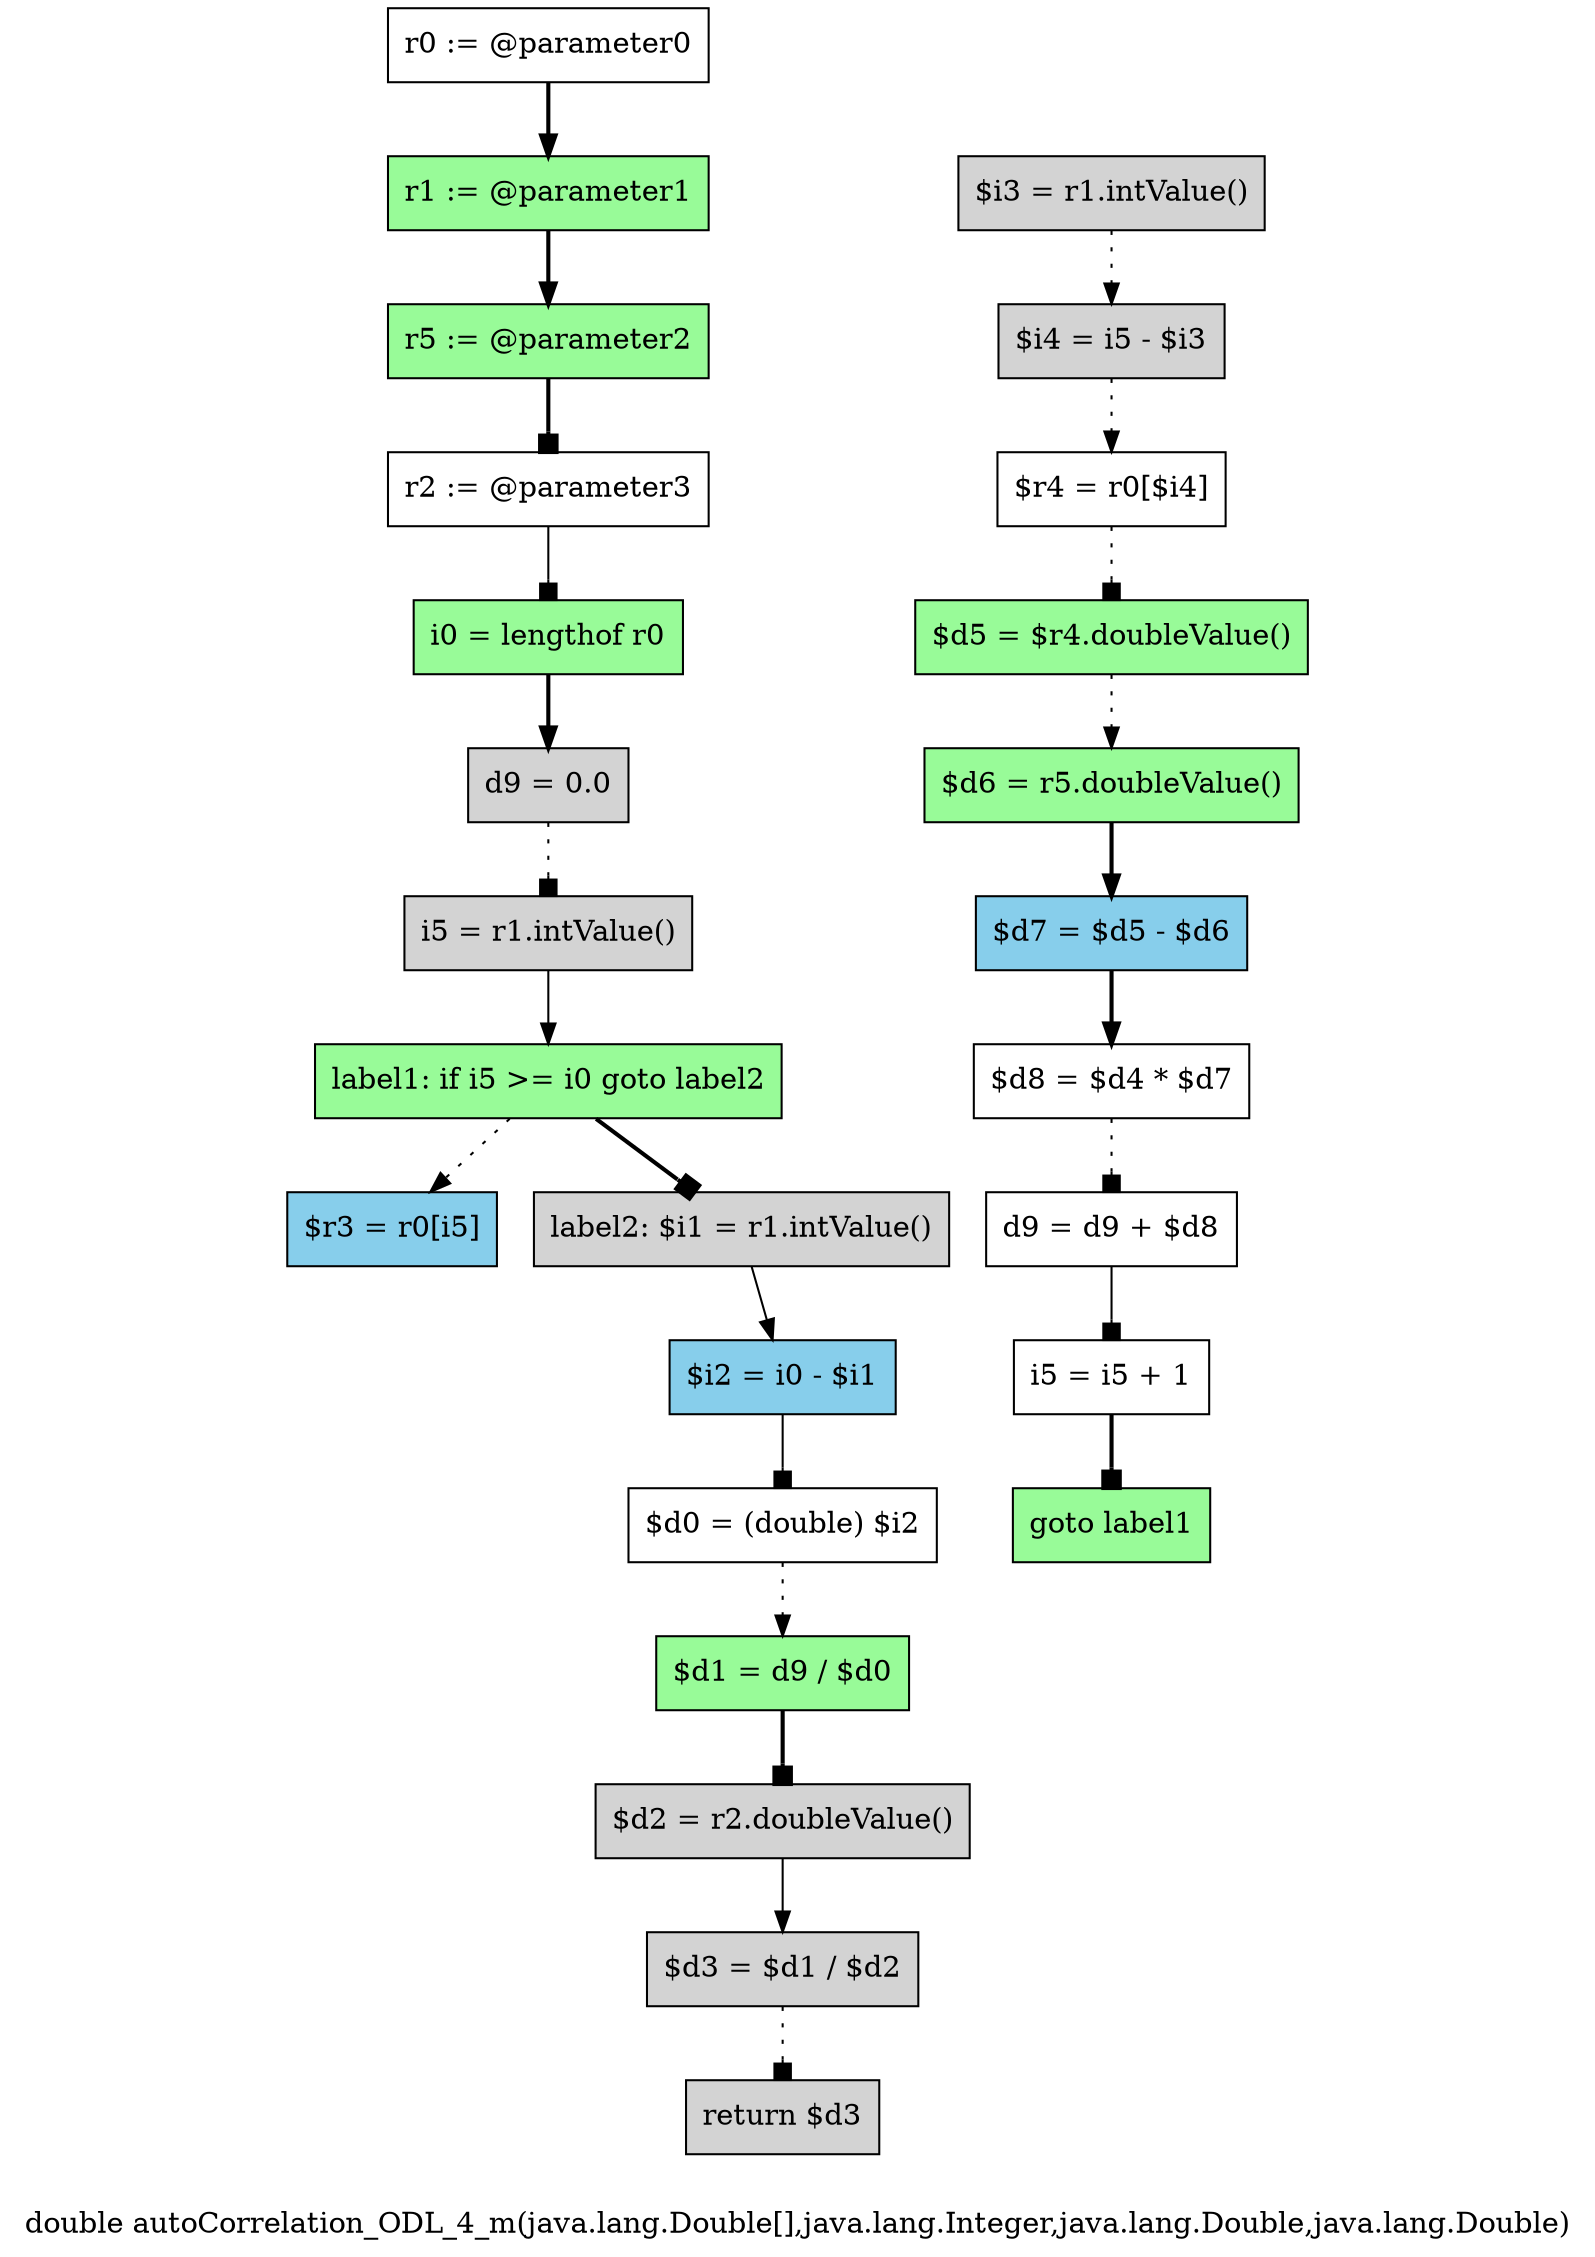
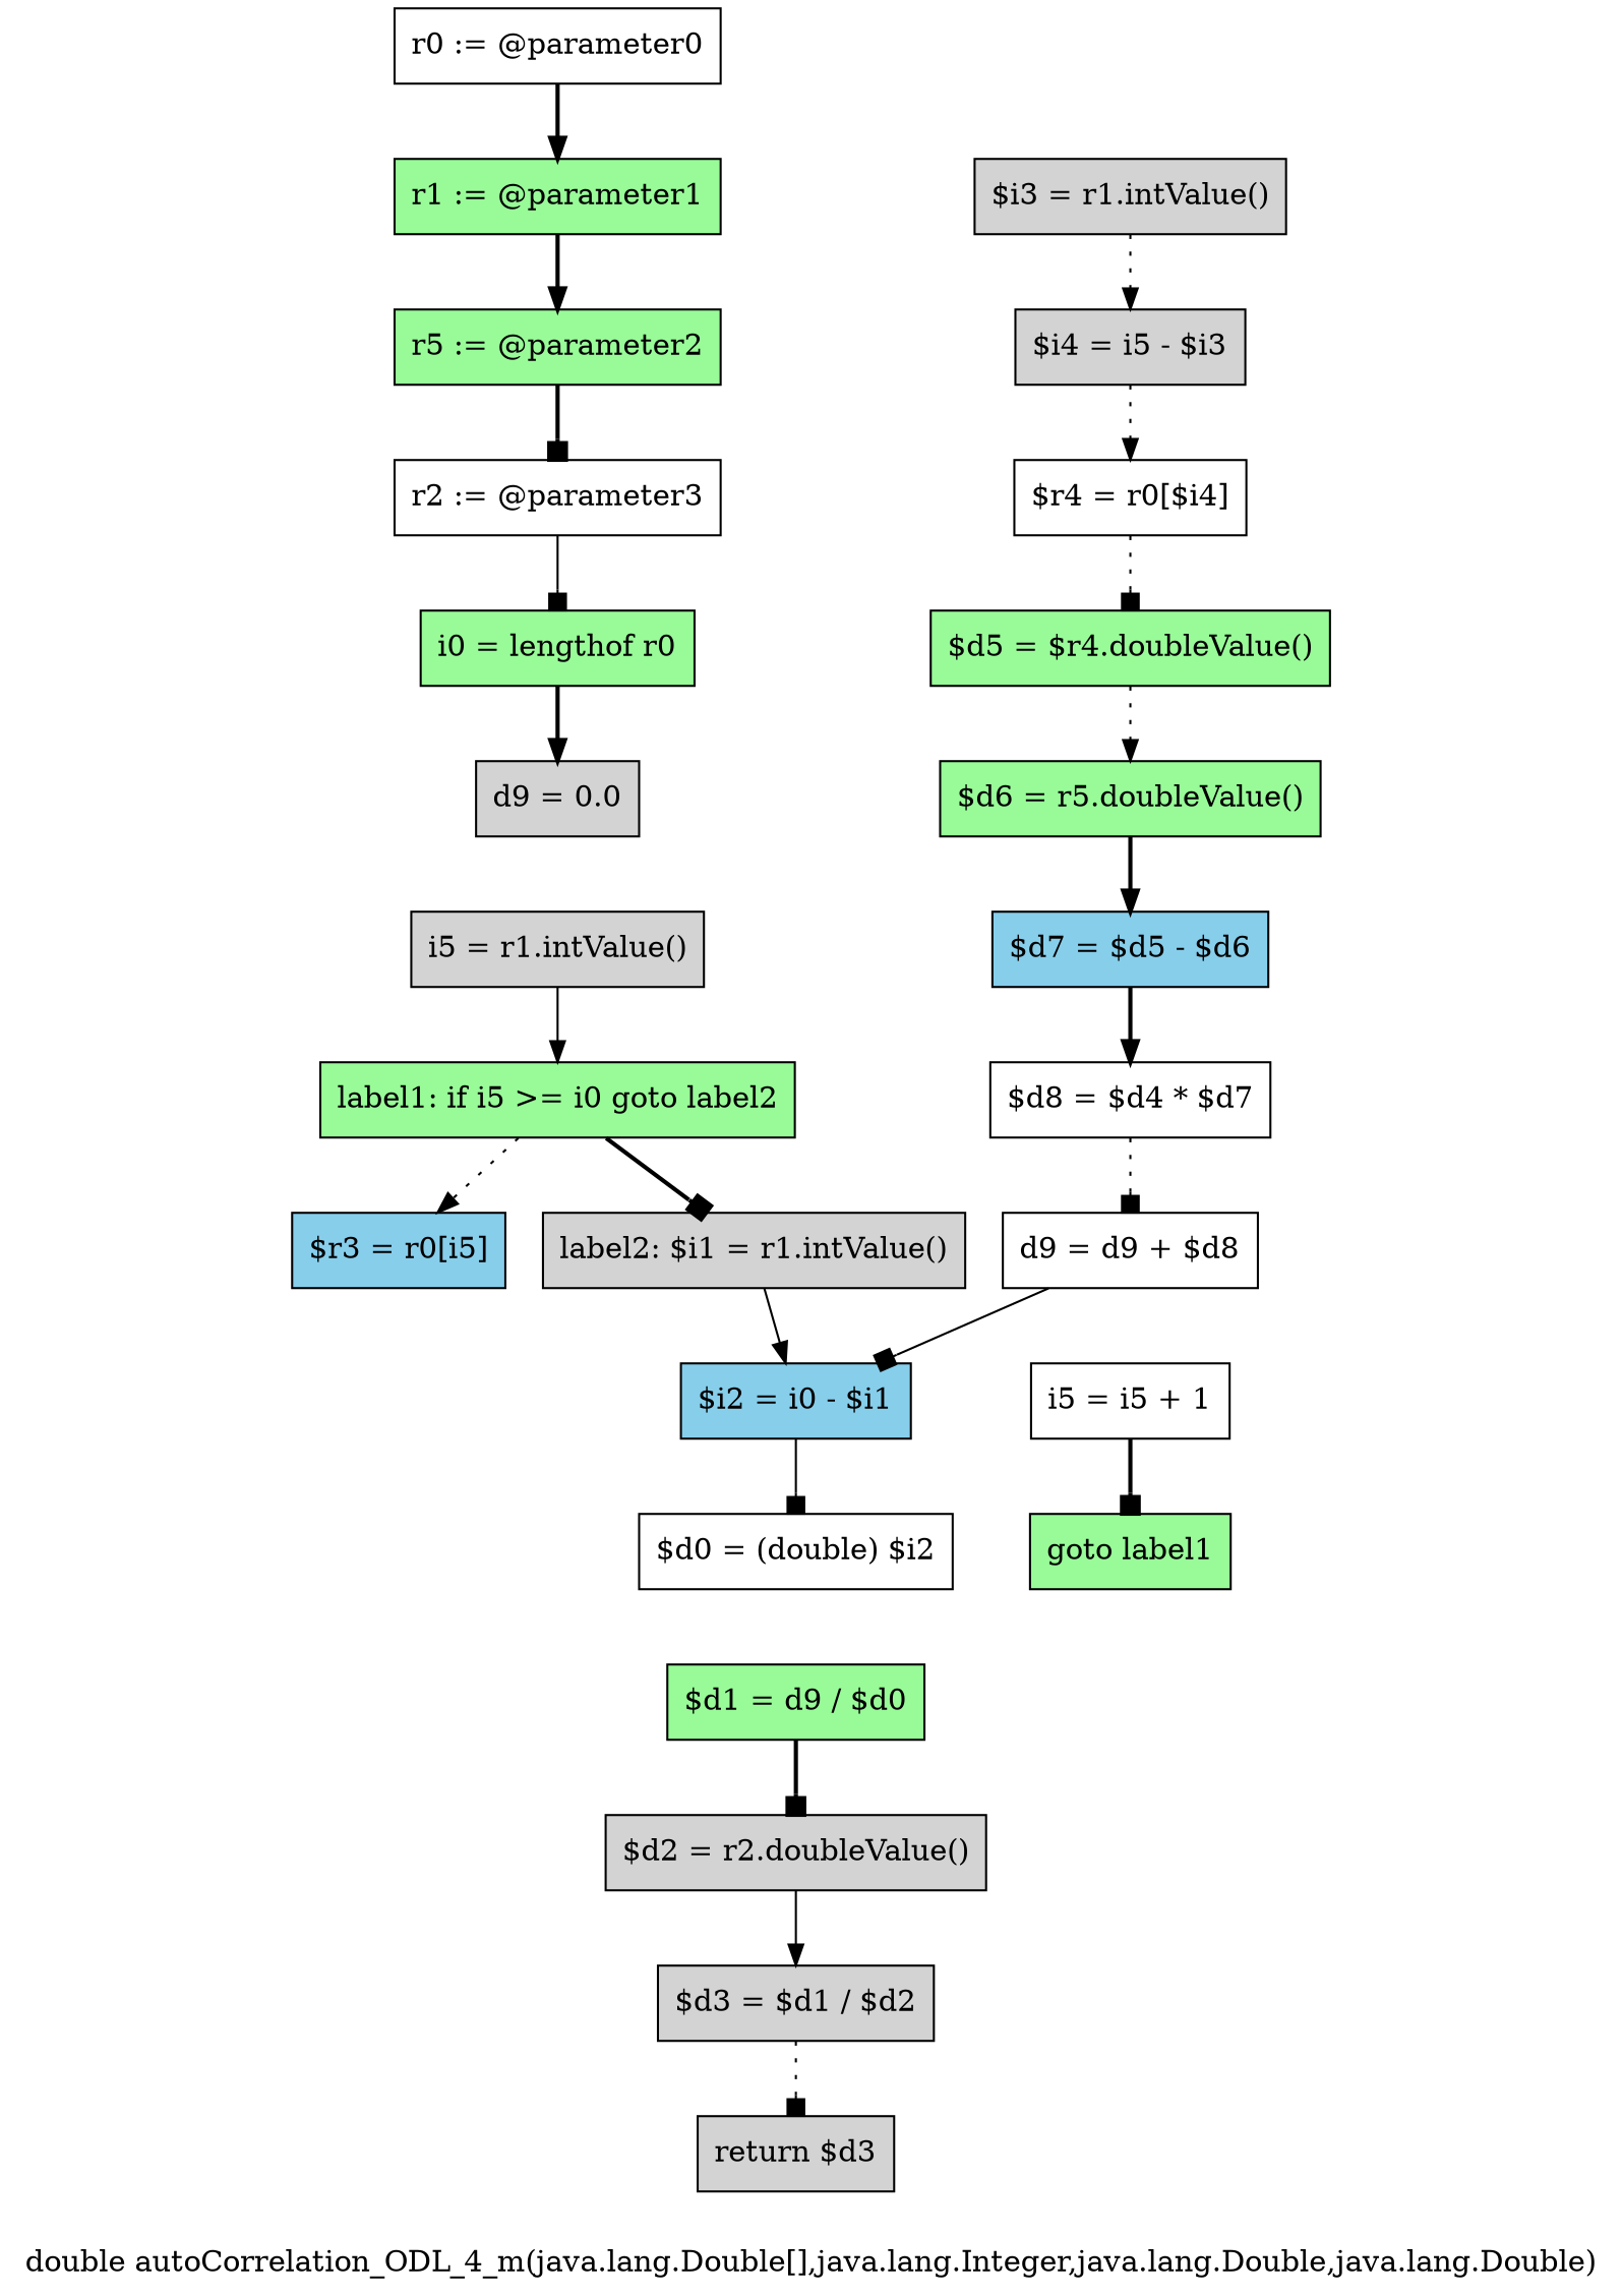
  digraph {
    label="double autoCorrelation_ODL_4_m(java.lang.Double[],java.lang.Integer,java.lang.Double,java.lang.Double)"
    node [fillcolor=palegreen shape=box style=filled]
    edge [arrowhead=normal style=bold]
    n1 [fillcolor=white label="r0 := @parameter0"]
    n2 [label="r1 := @parameter1"]
    n3 [label="r5 := @parameter2"]
    n4 [fillcolor=white label="r2 := @parameter3"]
    n5 [label="i0 = lengthof r0"]
    n6 [fillcolor=lightgrey label="d9 = 0.0"]
    n7 [fillcolor=lightgrey label="i5 = r1.intValue()"]
    n8 [label="label1: if i5 >= i0 goto label2"]
    n9 [fillcolor=skyblue label="$r3 = r0[i5]"]
    n10 [fillcolor=lightgrey label="label2: $i1 = r1.intValue()"]
    n11 [fillcolor=skyblue label="$i2 = i0 - $i1"]
    n12 [fillcolor=white label="$d0 = (double) $i2"]
    n13 [fillcolor=lightgrey label="$i3 = r1.intValue()"]
    n14 [fillcolor=lightgrey label="$i4 = i5 - $i3"]
    n15 [fillcolor=white label="$r4 = r0[$i4]"]
    n16 [label="$d5 = $r4.doubleValue()"]
    n17 [label="$d6 = r5.doubleValue()"]
    n18 [fillcolor=skyblue label="$d7 = $d5 - $d6"]
    n19 [fillcolor=white label="$d8 = $d4 * $d7"]
    n20 [fillcolor=white label="d9 = d9 + $d8"]
    n21 [fillcolor=white label="i5 = i5 + 1"]
    n22 [label="goto label1"]
    n23 [label="$d1 = d9 / $d0"]
    n24 [fillcolor=lightgrey label="$d2 = r2.doubleValue()"]
    n25 [fillcolor=lightgrey label="$d3 = $d1 / $d2"]
    n26 [fillcolor=lightgrey label="return $d3"]
    n1 -> n2
    n2 -> n3
    n3 -> n4 [arrowhead=box]
    n4 -> n5 [arrowhead=box style=solid]
    n5 -> n6
-   n6 -> n7 [arrowhead=box style=dotted]
    n7 -> n8 [style=solid]
    n8 -> n9 [style=dotted]
    n8 -> n10 [arrowhead=box]
    n10 -> n11 [style=solid]
    n11 -> n12 [arrowhead=box style=solid]
-   n12 -> n23 [style=dotted]
    n13 -> n14 [style=dotted]
    n14 -> n15 [style=dotted]
    n15 -> n16 [arrowhead=box style=dotted]
    n16 -> n17 [style=dotted]
    n17 -> n18
    n18 -> n19
    n19 -> n20 [arrowhead=box style=dotted]
-   n20 -> n21 [arrowhead=box style=solid]
+   n20 -> n11 [arrowhead=box style=solid]
    n21 -> n22 [arrowhead=box]
    n23 -> n24 [arrowhead=box]
    n24 -> n25 [style=solid]
    n25 -> n26 [arrowhead=box style=dotted]
  }
